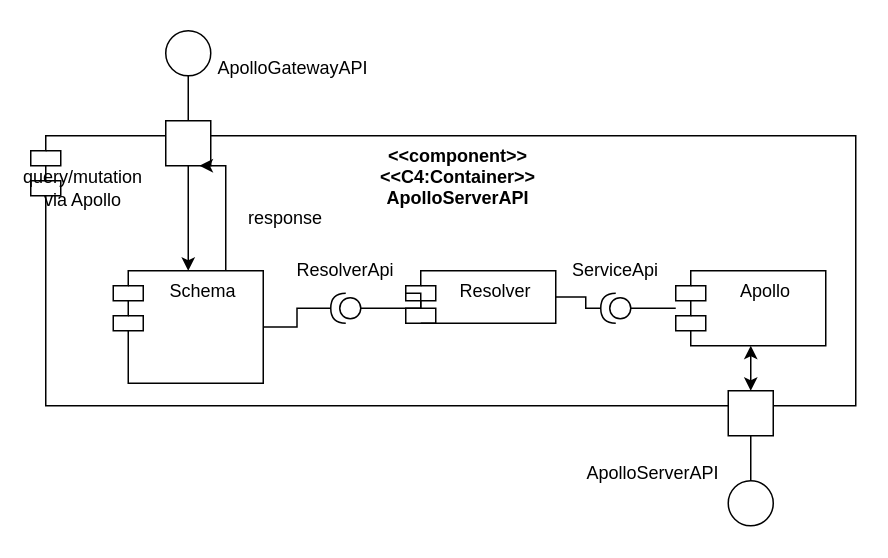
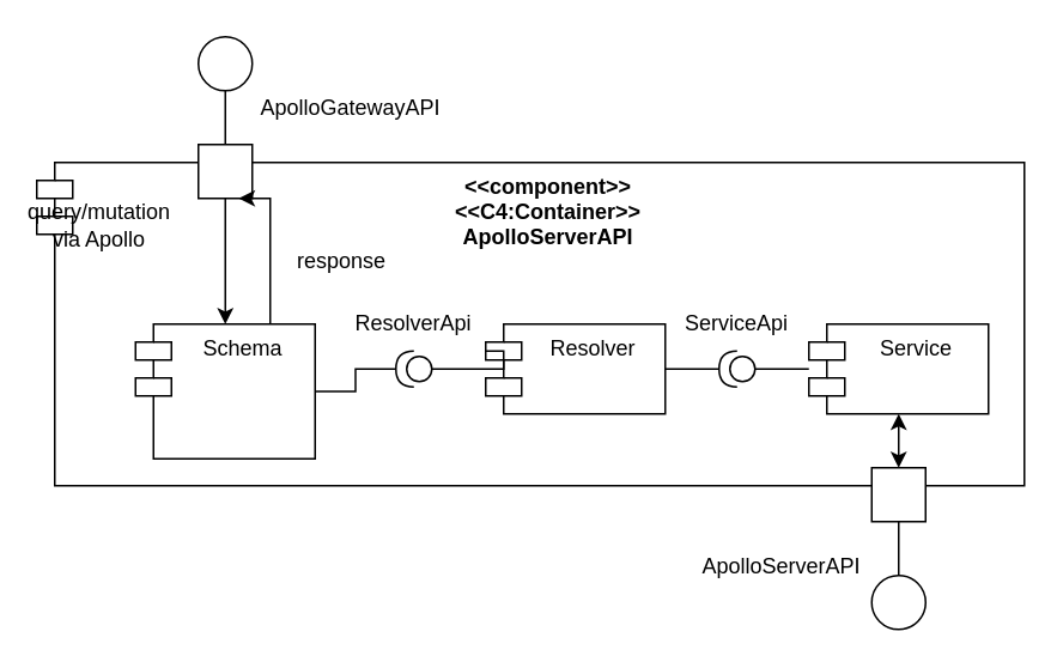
  <mxCell id="0" />
  <mxCell id="1" parent="0" />
  <mxCell id="2" value="&lt;&lt;component&gt;&gt;&#10;&lt;&lt;C4:Container&gt;&gt;&#10;ApolloServerAPI" style="shape=module;align=left;spacingLeft=20;align=center;verticalAlign=top;fontStyle=1" parent="1" vertex="1"><mxGeometry x="20" y="90" width="550" height="180" as="geometry" /></mxCell>
  <mxCell id="3" style="edgeStyle=orthogonalEdgeStyle;rounded=0;orthogonalLoop=1;jettySize=auto;html=1;exitX=1;exitY=0.5;exitDx=0;exitDy=0;entryX=1;entryY=0.5;entryDx=0;entryDy=0;entryPerimeter=0;endArrow=none;endFill=0;" parent="1" source="5" target="9" edge="1"><mxGeometry relative="1" as="geometry" /></mxCell>
  <mxCell id="4" style="edgeStyle=orthogonalEdgeStyle;rounded=0;orthogonalLoop=1;jettySize=auto;html=1;exitX=0.5;exitY=0;exitDx=0;exitDy=0;entryX=0.5;entryY=1;entryDx=0;entryDy=0;endArrow=none;endFill=0;startArrow=classic;startFill=1;" parent="1" source="5" target="12" edge="1"><mxGeometry relative="1" as="geometry"><Array as="points"><mxPoint x="125" y="150" /></Array></mxGeometry></mxCell>
  <mxCell id="5" value="Schema" style="shape=module;align=left;spacingLeft=20;align=center;verticalAlign=top;" parent="1" vertex="1"><mxGeometry x="75" y="180" width="100" height="75" as="geometry" /></mxCell>
  <mxCell id="6" value="" style="edgeStyle=orthogonalEdgeStyle;rounded=0;orthogonalLoop=1;jettySize=auto;html=1;endArrow=none;endFill=0;" edge="1" parent="1" source="7" target="25"><mxGeometry relative="1" as="geometry" /></mxCell>
- <mxCell id="7" value="Resolver" style="shape=module;align=left;spacingLeft=20;align=center;verticalAlign=top;" parent="1" vertex="1"><mxGeometry x="270" y="180" width="100" height="35" as="geometry" /></mxCell>
+ <mxCell id="7" value="Resolver" style="shape=module;align=left;spacingLeft=20;align=center;verticalAlign=top;" parent="1" vertex="1"><mxGeometry x="270" y="180" width="100" height="50" as="geometry" /></mxCell>
  <mxCell id="8" style="edgeStyle=orthogonalEdgeStyle;rounded=0;orthogonalLoop=1;jettySize=auto;html=1;exitX=0;exitY=0.5;exitDx=0;exitDy=0;exitPerimeter=0;entryX=0;entryY=0;entryDx=0;entryDy=15;entryPerimeter=0;endArrow=none;endFill=0;" parent="1" source="9" target="7" edge="1"><mxGeometry relative="1" as="geometry"><Array as="points"><mxPoint x="280" y="205" /></Array></mxGeometry></mxCell>
  <mxCell id="9" value="" style="shape=providedRequiredInterface;html=1;verticalLabelPosition=bottom;sketch=0;direction=west;" parent="1" vertex="1"><mxGeometry x="220" y="195" width="20" height="20" as="geometry" /></mxCell>
  <mxCell id="10" value="ResolverApi" style="text;html=1;strokeColor=none;fillColor=none;align=center;verticalAlign=middle;whiteSpace=wrap;rounded=0;" parent="1" vertex="1"><mxGeometry x="200" y="165" width="60" height="30" as="geometry" /></mxCell>
  <mxCell id="11" value="" style="edgeStyle=orthogonalEdgeStyle;rounded=0;orthogonalLoop=1;jettySize=auto;html=1;endArrow=none;endFill=0;" parent="1" source="12" target="15" edge="1"><mxGeometry relative="1" as="geometry" /></mxCell>
  <mxCell id="12" value="" style="whiteSpace=wrap;html=1;aspect=fixed;" parent="1" vertex="1"><mxGeometry x="110" y="80" width="30" height="30" as="geometry" /></mxCell>
  <mxCell id="13" style="edgeStyle=orthogonalEdgeStyle;rounded=0;orthogonalLoop=1;jettySize=auto;html=1;exitX=0.5;exitY=0;exitDx=0;exitDy=0;entryX=0.5;entryY=1;entryDx=0;entryDy=0;endArrow=classic;endFill=1;startArrow=classic;startFill=1;" parent="1" source="14" target="21" edge="1"><mxGeometry relative="1" as="geometry" /></mxCell>
  <mxCell id="14" value="" style="whiteSpace=wrap;html=1;aspect=fixed;" parent="1" vertex="1"><mxGeometry x="485" y="260" width="30" height="30" as="geometry" /></mxCell>
  <mxCell id="15" value="" style="ellipse;whiteSpace=wrap;html=1;aspect=fixed;" parent="1" vertex="1"><mxGeometry x="110" y="20" width="30" height="30" as="geometry" /></mxCell>
  <mxCell id="16" value="" style="edgeStyle=orthogonalEdgeStyle;rounded=0;orthogonalLoop=1;jettySize=auto;html=1;endArrow=none;endFill=0;" parent="1" source="17" target="14" edge="1"><mxGeometry relative="1" as="geometry" /></mxCell>
  <mxCell id="17" value="" style="ellipse;whiteSpace=wrap;html=1;aspect=fixed;" parent="1" vertex="1"><mxGeometry x="485" y="320" width="30" height="30" as="geometry" /></mxCell>
- <mxCell id="18" value="ApolloGatewayAPI" style="text;html=1;strokeColor=none;fillColor=none;align=center;verticalAlign=middle;whiteSpace=wrap;rounded=0;" parent="1" vertex="1"><mxGeometry x="155" y="30" width="80" height="30" as="geometry" /></mxCell>
+ <mxCell id="18" value="ApolloGatewayAPI" style="text;html=1;strokeColor=none;fillColor=none;align=center;verticalAlign=middle;whiteSpace=wrap;rounded=0;" parent="1" vertex="1"><mxGeometry x="155" y="45" width="80" height="30" as="geometry" /></mxCell>
  <mxCell id="19" value="ApolloServerAPI" style="text;html=1;strokeColor=none;fillColor=none;align=center;verticalAlign=middle;whiteSpace=wrap;rounded=0;" parent="1" vertex="1"><mxGeometry x="330" y="300" width="210" height="30" as="geometry" /></mxCell>
  <mxCell id="20" value="query/mutation via Apollo" style="text;html=1;strokeColor=none;fillColor=none;align=center;verticalAlign=middle;whiteSpace=wrap;rounded=0;" parent="1" vertex="1"><mxGeometry x="25" y="110" width="60" height="30" as="geometry" /></mxCell>
- <mxCell id="21" value="Apollo" style="shape=module;align=left;spacingLeft=20;align=center;verticalAlign=top;" vertex="1" parent="1"><mxGeometry x="450" y="180" width="100" height="50" as="geometry" /></mxCell>
+ <mxCell id="21" value="Service" style="shape=module;align=left;spacingLeft=20;align=center;verticalAlign=top;" vertex="1" parent="1"><mxGeometry x="450" y="180" width="100" height="50" as="geometry" /></mxCell>
  <mxCell id="22" style="edgeStyle=orthogonalEdgeStyle;rounded=0;orthogonalLoop=1;jettySize=auto;html=1;exitX=0.75;exitY=0;exitDx=0;exitDy=0;entryX=0.75;entryY=1;entryDx=0;entryDy=0;endArrow=classic;endFill=1;" edge="1" parent="1" source="5" target="12"><mxGeometry relative="1" as="geometry"><Array as="points"><mxPoint x="150" y="110" /></Array><mxPoint x="135" y="190" as="sourcePoint" /><mxPoint x="135" y="120" as="targetPoint" /></mxGeometry></mxCell>
  <mxCell id="23" value="response" style="text;html=1;strokeColor=none;fillColor=none;align=center;verticalAlign=middle;whiteSpace=wrap;rounded=0;" vertex="1" parent="1"><mxGeometry x="160" y="130" width="60" height="30" as="geometry" /></mxCell>
  <mxCell id="24" value="" style="edgeStyle=orthogonalEdgeStyle;rounded=0;orthogonalLoop=1;jettySize=auto;html=1;endArrow=none;endFill=0;" edge="1" parent="1" source="25" target="21"><mxGeometry relative="1" as="geometry" /></mxCell>
  <mxCell id="25" value="" style="shape=providedRequiredInterface;html=1;verticalLabelPosition=bottom;sketch=0;direction=west;" vertex="1" parent="1"><mxGeometry x="400" y="195" width="20" height="20" as="geometry" /></mxCell>
  <mxCell id="26" style="edgeStyle=orthogonalEdgeStyle;rounded=0;orthogonalLoop=1;jettySize=auto;html=1;exitX=0.5;exitY=1;exitDx=0;exitDy=0;" edge="1" parent="1" source="21" target="21"><mxGeometry relative="1" as="geometry" /></mxCell>
  <mxCell id="27" value="ServiceApi" style="text;html=1;strokeColor=none;fillColor=none;align=center;verticalAlign=middle;whiteSpace=wrap;rounded=0;" vertex="1" parent="1"><mxGeometry x="380" y="165" width="60" height="30" as="geometry" /></mxCell>
